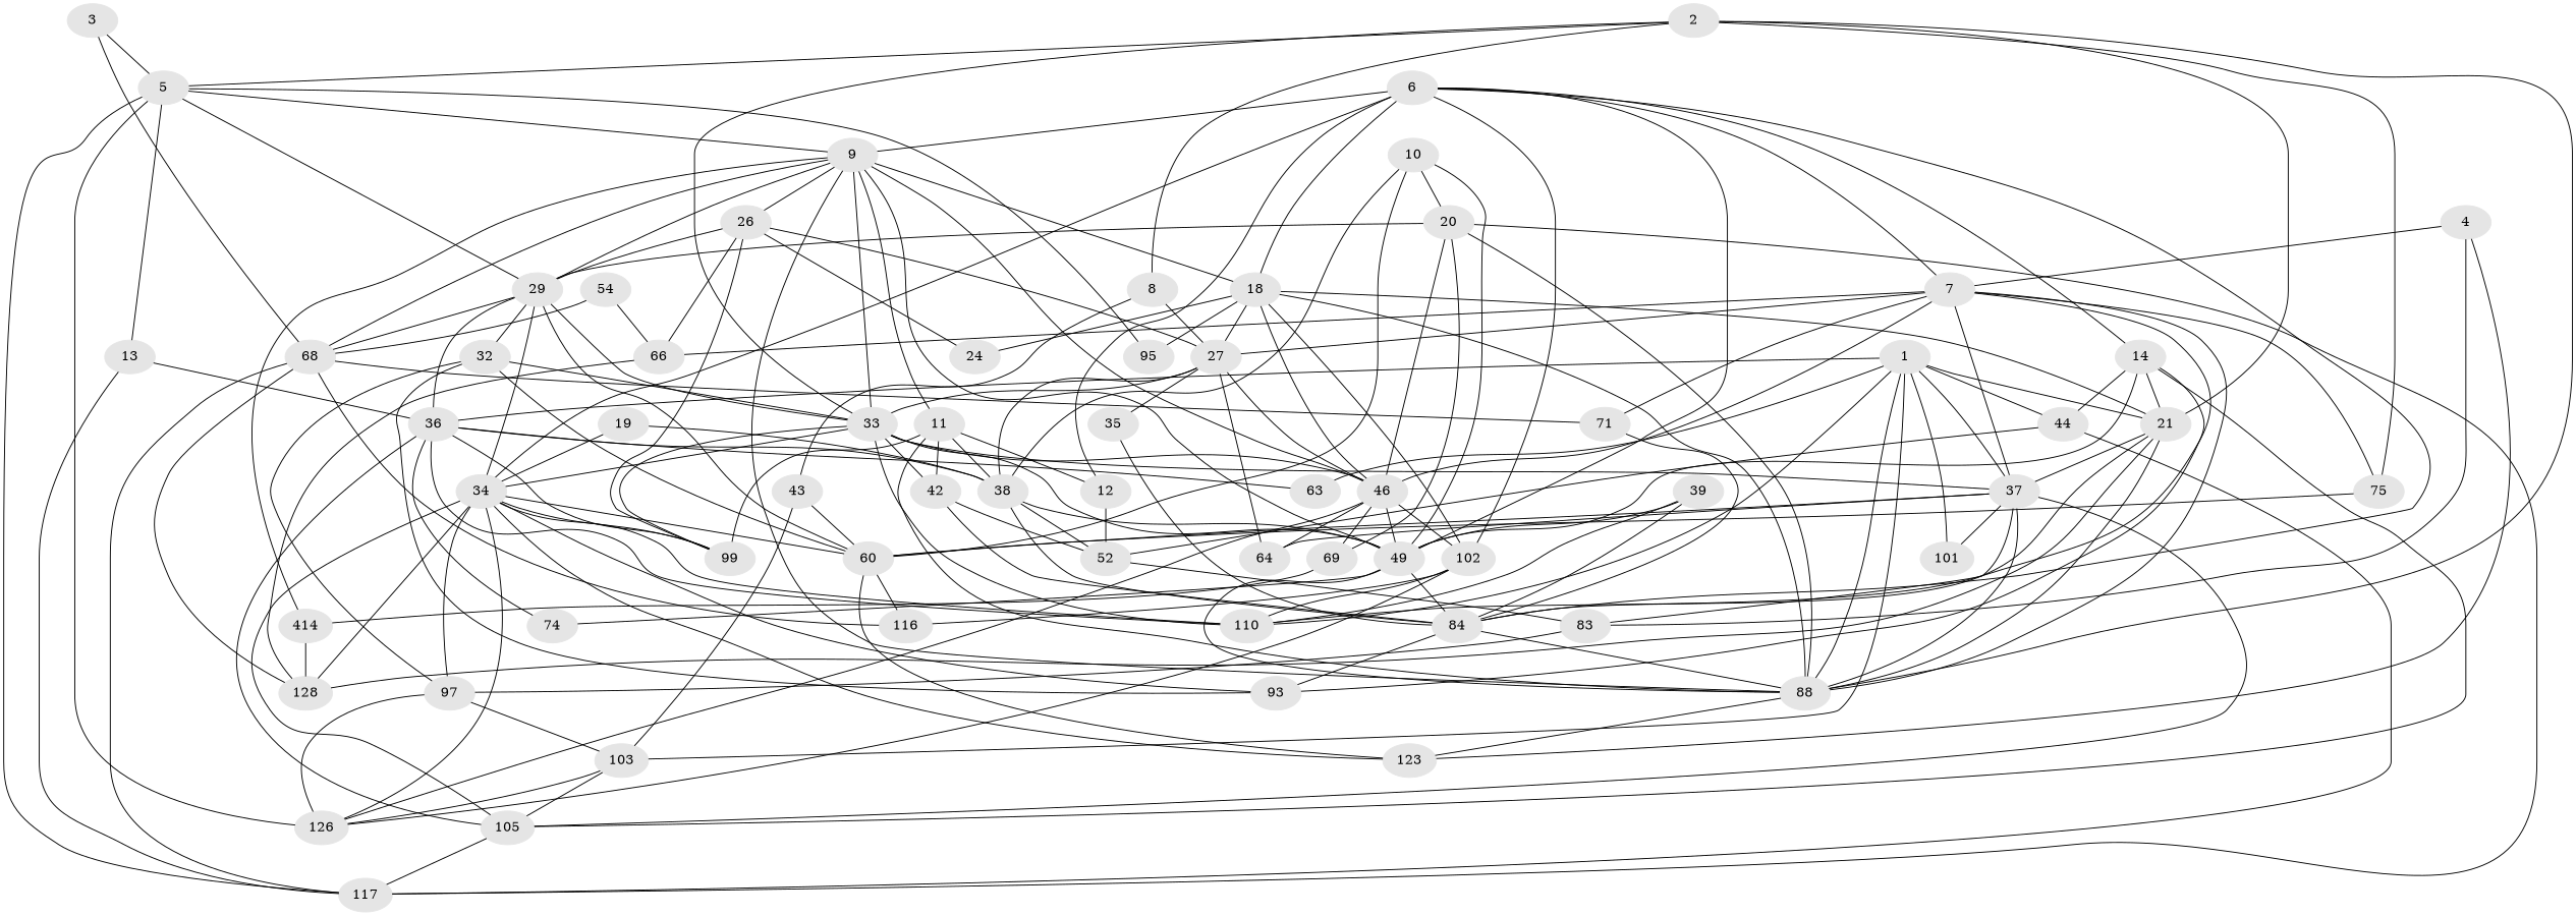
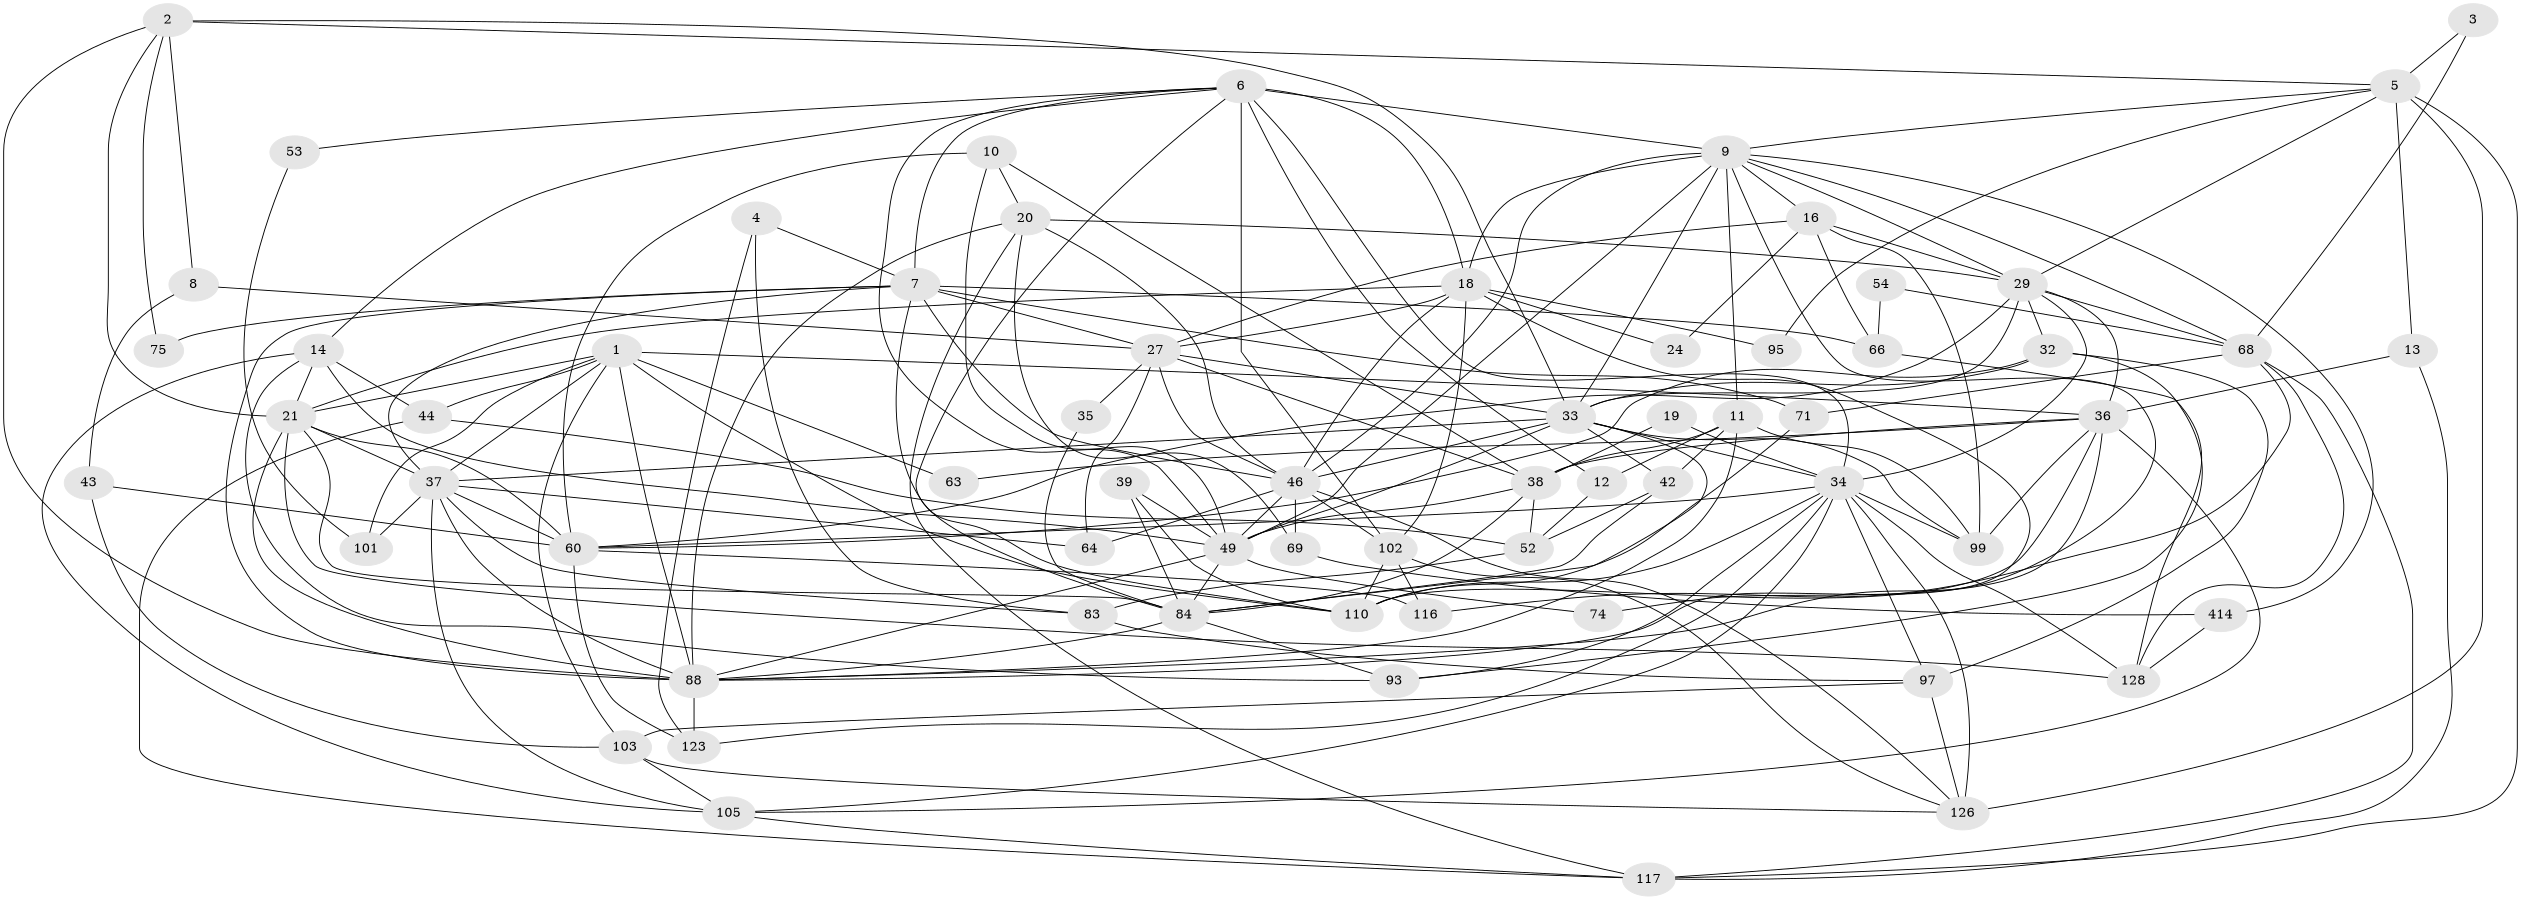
  graph {
    node [color=gray90 style=filled]
    1 [super="+51"]
    21 [super="+22"]
    36 [super="+91+104"]
    37 [super="+76"]
    44 [super="+47"]
    63
    88 [super="+90"]
    101
    103 [super="+119"]
    110
    84 [super="+113+106"]
    60 [super="+72"]
    128
    38 [super="+48"]
    99
    105
    74
    83
    64 [super="+129"]
    117 [super="+125"]
    52 [super="+115"]
    n22 [label=123]
    126 [super="+127"]
    2 [super="+15"]
    5 [super="+26+92+118"]
    8
    33 [super="+58+112"]
    75
    9 [super="+23+25"]
    13
    29 [super="+100"]
    95
    27 [super="+80+59"]
    43
    34 [super="+67+81"]
    49 [super="+50+66"]
    46 [super="+131+79"]
    42 [super="+109"]
    3
    68 [super="+120+130"]
    71
    116
    7 [super="+30"]
    n44 [label=66]
    4
    97
    18 [super="+62"]
    11 [super="+17"]
-   16 [super="+41+78" label=26]
+   16 [super="+41+78"]
    n50 [label=414]
    32 [super="+61+65"]
    6 [super="+55+28"]
    12
    14 [super="+40"]
+   53
    102 [super="+111"]
    93
    24
    35
    69
    10
    20
    19
    39
    54
    1 -- 21
    1 -- 36
    1 -- 37
    1 -- 44
    1 -- 63
    1 -- 88
    1 -- 101
    1 -- 103
    1 -- 110
    21 -- 37
    21 -- 88
    21 -- 84
-   75 -- 60 [weight=3]
+   21 -- 60 [weight=3]
    21 -- 128
    36 -- 63
    36 -- 110
    36 -- 38
    36 -- 99
    36 -- 105
    36 -- 74
    37 -- 88
    37 -- 101
    37 -- 60
    37 -- 105
    37 -- 83
    37 -- 64
    44 -- 117
    44 -- 52
    88 -- n22
    103 -- 105
    103 -- 126
    84 -- 88
    84 -- 93
    60 -- n22
    60 -- 116
    38 -- 84
    38 -- 52
    38 -- 49 [weight=2]
    105 -- 117
    83 -- 97
    52 -- 83
    2 -- 21
    2 -- 88
    2 -- 5
    2 -- 8
    2 -- 33
    2 -- 75
    5 -- 117
    5 -- 126 [weight=2]
    5 -- 9 [weight=2]
    5 -- 13
    5 -- 29
    5 -- 95
    8 -- 27
    8 -- 43
    33 -- 37
    33 -- 110
    33 -- 99
    33 -- 34
    33 -- 49
    33 -- 46 [weight=2]
    33 -- 42
    9 -- 88
    9 -- 33
    9 -- 29
    9 -- 49
    9 -- 46 [weight=2]
    9 -- 68
    9 -- 18
    9 -- 11
    9 -- 16
    9 -- n50
    13 -- 36
    13 -- 117
    29 -- 36
    29 -- 60
    29 -- 33
    29 -- 34
    29 -- 68
    29 -- 32
    27 -- 38
    27 -- 64
    27 -- 33
    27 -- 46
    27 -- 35
    43 -- 103
    43 -- 60
    34 -- 110
    34 -- 60
    34 -- 128
    34 -- 99
    34 -- 105
    34 -- n22
    34 -- 126
    34 -- 97
    34 -- 93
    49 -- 88
    49 -- 84
    49 -- 74
    46 -- 64
    46 -- 126
    46 -- 49
    46 -- 102
    46 -- 69
    42 -- 84
    42 -- 52
    3 -- 5
    3 -- 68
    68 -- 128
    68 -- 117
    68 -- 71
    68 -- 116
    71 -- 84
    7 -- 37
    7 -- 88
    7 -- 110
    7 -- 75
    7 -- 27
    7 -- 46
    7 -- 71
    7 -- n44
    n44 -- 128
    4 -- 83
    4 -- n22
    4 -- 7
    97 -- 103
    97 -- 126
    18 -- 21
    18 -- 88
    18 -- 95
    18 -- 27
    18 -- 46
    18 -- 102
    18 -- 24
    11 -- 88
    11 -- 38
    11 -- 99
    11 -- 42
    11 -- 12
    16 -- 99
    16 -- 29
    16 -- 27
    16 -- n44
    16 -- 24
    n50 -- 128
    32 -- 60
    32 -- 33
    32 -- 97
    32 -- 93
    6 -- 84
    6 -- 9 [weight=2]
    6 -- 34
    6 -- 49
    6 -- 7
    6 -- 18
    6 -- 12
    6 -- 14
+   6 -- 53
    6 -- 102
    12 -- 52
    14 -- 21
    14 -- 44
    14 -- 105
    14 -- 49
    14 -- 93
+   53 -- 101
    102 -- 110
    102 -- 126
    102 -- 116
    35 -- 84
    69 -- n50
    10 -- 60
    10 -- 38
    10 -- 49
    10 -- 20
    20 -- 88
    20 -- 117
    20 -- 29
    20 -- 46
    20 -- 69
    19 -- 38
    19 -- 34
    39 -- 110
    39 -- 84
    39 -- 49
    54 -- 68
    54 -- n44
  }
